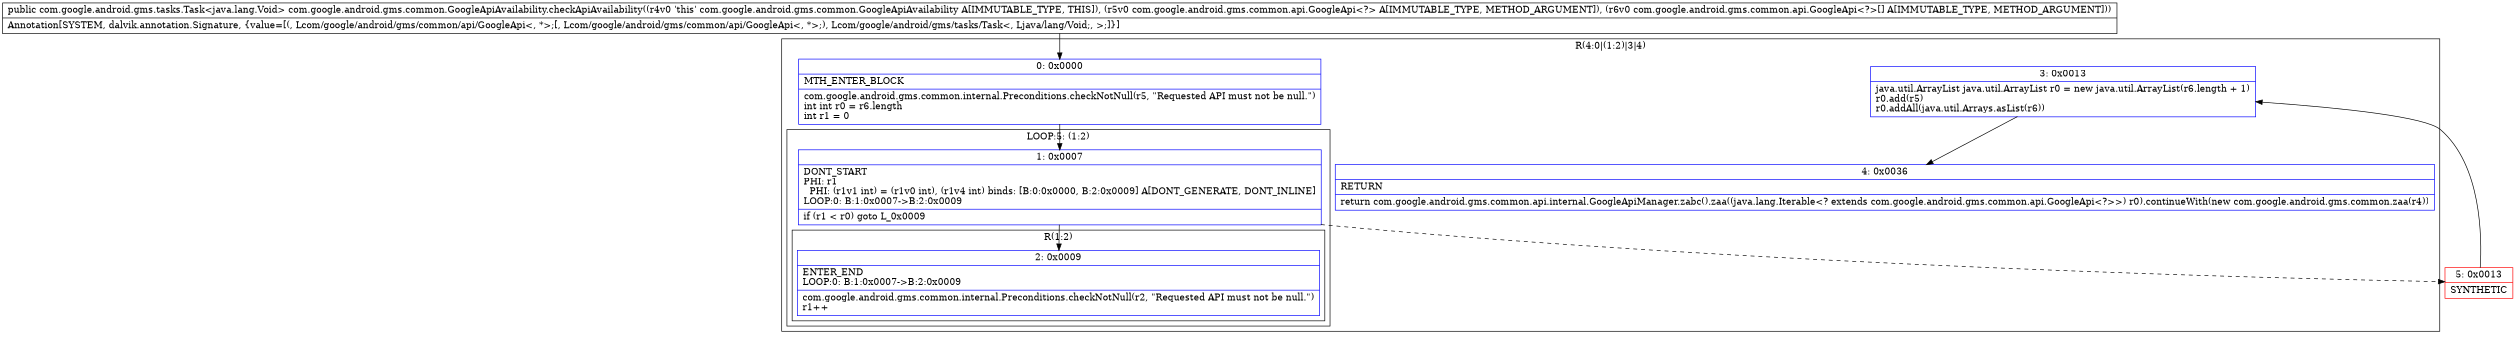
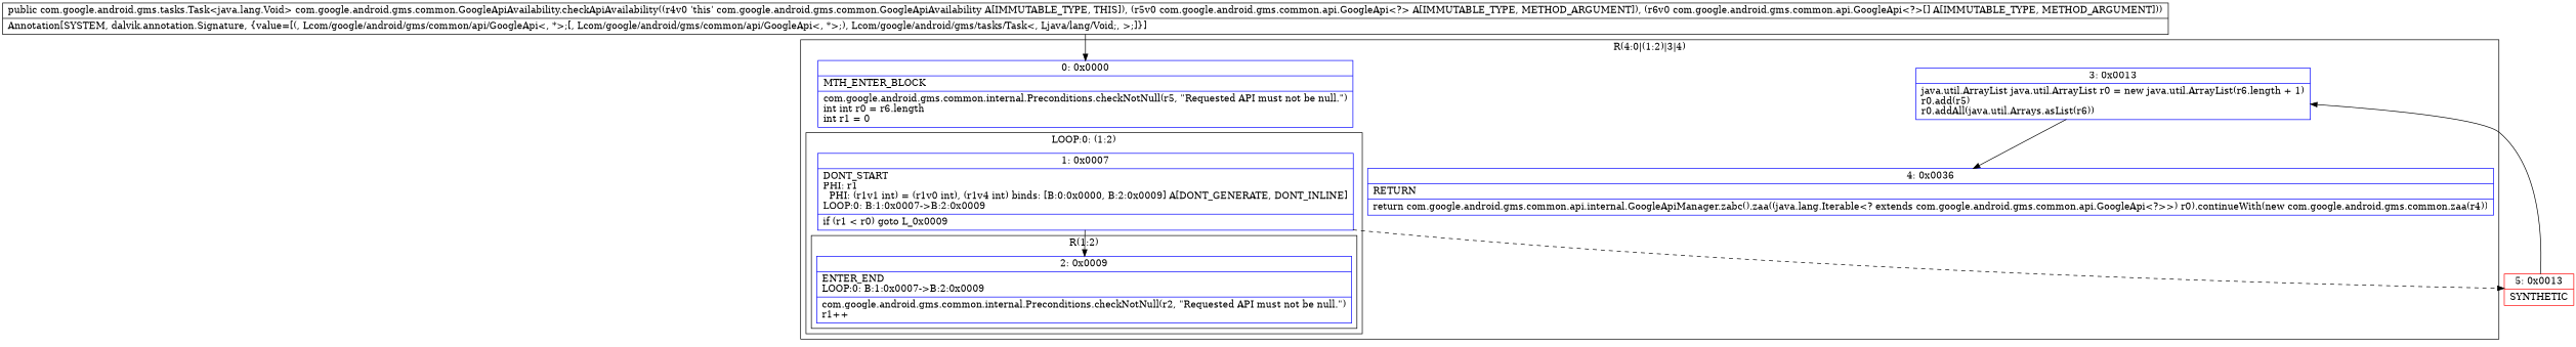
  digraph {
    node [color=blue shape=record]
    n1 [label="{2\:\ 0x0009|ENTER_END\lLOOP:0: B:1:0x0007\-\>B:2:0x0009\l|com.google.android.gms.common.internal.Preconditions.checkNotNull(r2, \"Requested API must not be null.\")\lr1++\l}"]
    n2 [label="{1\:\ 0x0007|DONT_START\lPHI: r1 \l  PHI: (r1v1 int) = (r1v0 int), (r1v4 int) binds: [B:0:0x0000, B:2:0x0009] A[DONT_GENERATE, DONT_INLINE]\lLOOP:0: B:1:0x0007\-\>B:2:0x0009\l|if (r1 \< r0) goto L_0x0009\l}"]
    n3 [label="{0\:\ 0x0000|MTH_ENTER_BLOCK\l|com.google.android.gms.common.internal.Preconditions.checkNotNull(r5, \"Requested API must not be null.\")\lint int r0 = r6.length\lint r1 = 0\l}"]
    n4 [label="{3\:\ 0x0013|java.util.ArrayList java.util.ArrayList r0 = new java.util.ArrayList(r6.length + 1)\lr0.add(r5)\lr0.addAll(java.util.Arrays.asList(r6))\l}"]
    n5 [label="{4\:\ 0x0036|RETURN\l|return com.google.android.gms.common.api.internal.GoogleApiManager.zabc().zaa((java.lang.Iterable\<? extends com.google.android.gms.common.api.GoogleApi\<?\>\>) r0).continueWith(new com.google.android.gms.common.zaa(r4))\l}"]
    n6 [color=red label="{5\:\ 0x0013|SYNTHETIC\l}"]
    n7 [label="{public com.google.android.gms.tasks.Task\<java.lang.Void\> com.google.android.gms.common.GoogleApiAvailability.checkApiAvailability((r4v0 'this' com.google.android.gms.common.GoogleApiAvailability A[IMMUTABLE_TYPE, THIS]), (r5v0 com.google.android.gms.common.api.GoogleApi\<?\> A[IMMUTABLE_TYPE, METHOD_ARGUMENT]), (r6v0 com.google.android.gms.common.api.GoogleApi\<?\>[] A[IMMUTABLE_TYPE, METHOD_ARGUMENT]))  | Annotation[SYSTEM, dalvik.annotation.Signature, \{value=[(, Lcom\/google\/android\/gms\/common\/api\/GoogleApi\<, *\>;[, Lcom\/google\/android\/gms\/common\/api\/GoogleApi\<, *\>;), Lcom\/google\/android\/gms\/tasks\/Task\<, Ljava\/lang\/Void;, \>;]\}]\l}" color=""]
    subgraph cluster_1 {
      label="R(4:0|(1:2)|3|4)"
      n3
      n4
      n5
      subgraph cluster_2 {
-       label="LOOP:5: (1:2)"
+       label="LOOP:0: (1:2)"
        n2
        subgraph cluster_3 {
          label="R(1:2)"
          n1
        }
      }
    }
    n2 -> n1
    n2 -> n6 [style=dashed]
-   n3 -> n2
    n4 -> n5
    n6 -> n4
    n7 -> n3
  }
